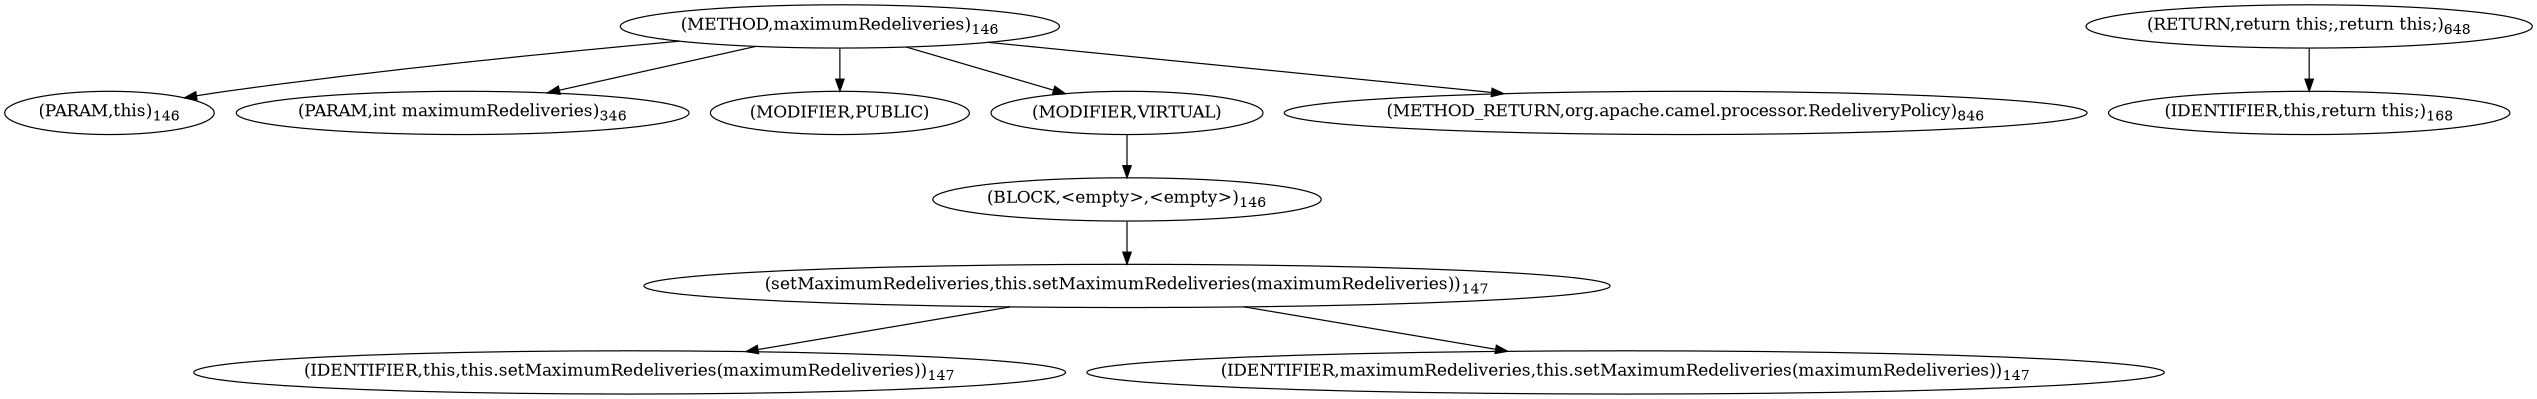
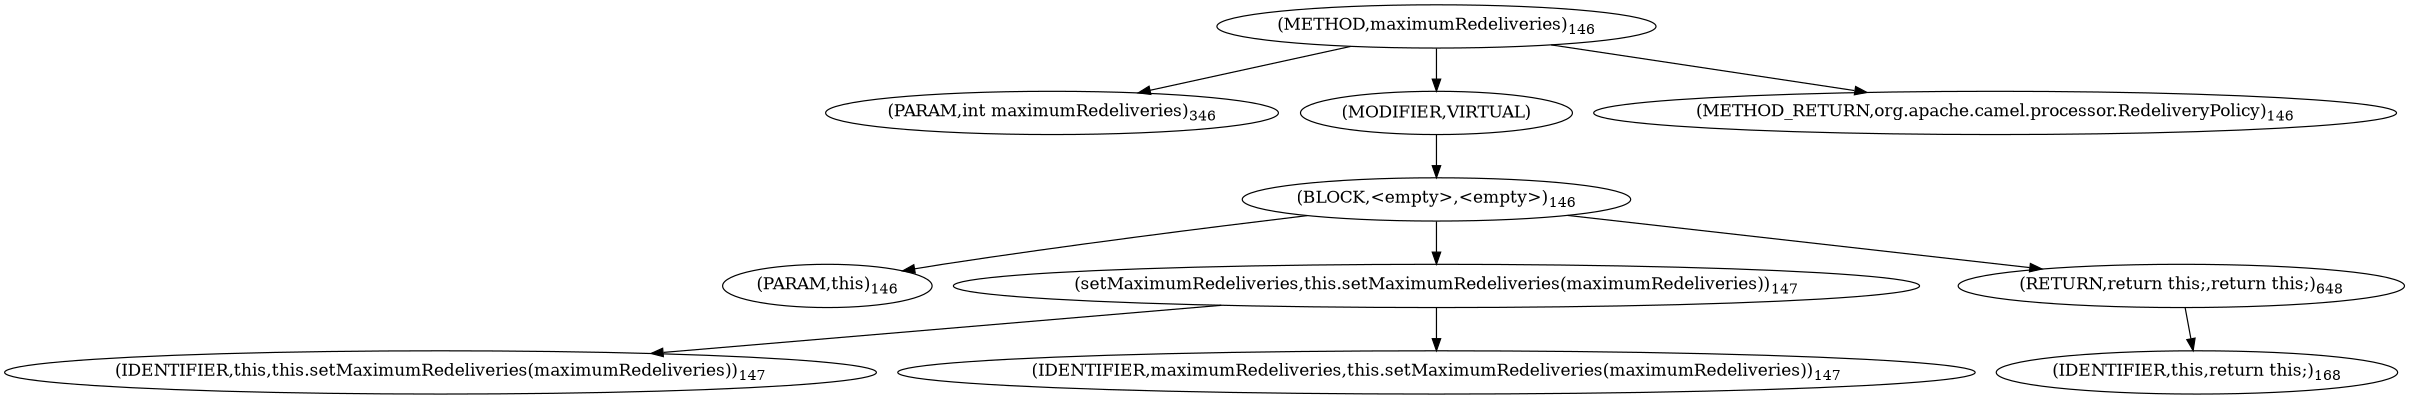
  digraph {
    n1 [label=<(METHOD,maximumRedeliveries)<SUB>146</SUB>>]
    n2 [label=<(PARAM,this)<SUB>146</SUB>>]
    n3 [label=<(PARAM,int maximumRedeliveries)<SUB>346</SUB>>]
-   n4 [label=<(MODIFIER,PUBLIC)>]
    n5 [label=<(MODIFIER,VIRTUAL)>]
-   n6 [label=<(METHOD_RETURN,org.apache.camel.processor.RedeliveryPolicy)<SUB>846</SUB>>]
+   n6 [label=<(METHOD_RETURN,org.apache.camel.processor.RedeliveryPolicy)<SUB>146</SUB>>]
    n7 [label=<(BLOCK,&lt;empty&gt;,&lt;empty&gt;)<SUB>146</SUB>>]
    n8 [label=<(setMaximumRedeliveries,this.setMaximumRedeliveries(maximumRedeliveries))<SUB>147</SUB>>]
    n9 [label=<(RETURN,return this;,return this;)<SUB>648</SUB>>]
    n10 [label=<(IDENTIFIER,this,this.setMaximumRedeliveries(maximumRedeliveries))<SUB>147</SUB>>]
    n11 [label=<(IDENTIFIER,maximumRedeliveries,this.setMaximumRedeliveries(maximumRedeliveries))<SUB>147</SUB>>]
    n12 [label=<(IDENTIFIER,this,return this;)<SUB>168</SUB>>]
-   n1 -> n2
+   n7 -> n2
    n1 -> n3
-   n1 -> n4
    n1 -> n5
    n1 -> n6
    n5 -> n7
    n7 -> n8
+   n7 -> n9
    n8 -> n10
    n8 -> n11
    n9 -> n12
  }
